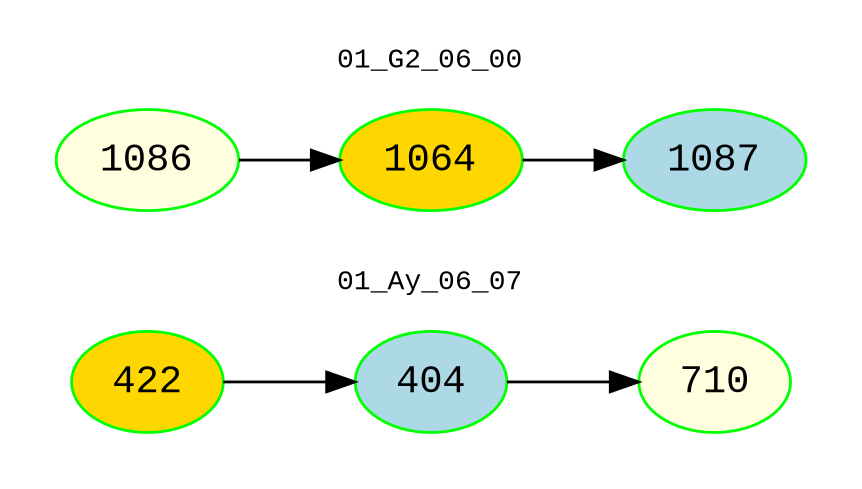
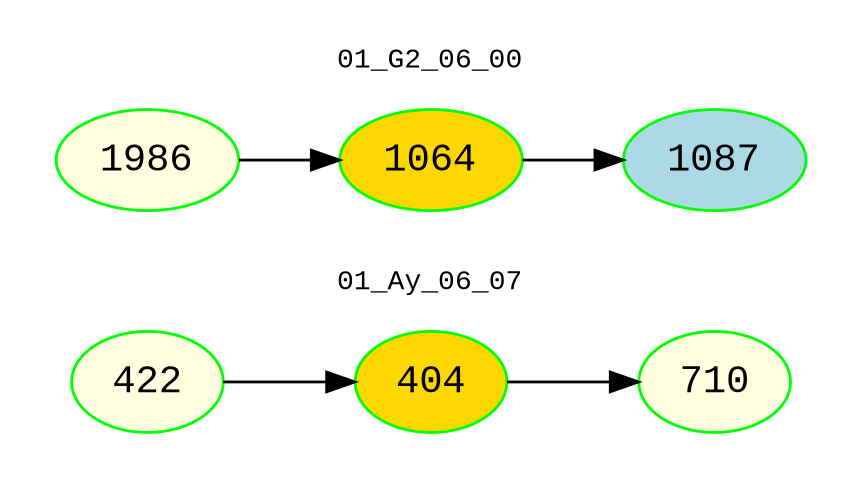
  digraph {
    fontname="Liberation Mono"
    rankdir=LR
    node [color=green fillcolor=gold fontname="Liberation Mono" style=filled]
    edge [color=black fontname="Liberation Mono"]
-   n1 [label=422]
-   n2 [fillcolor=lightblue label=404]
+   n1 [fillcolor=lightyellow label=422]
+   n2 [label=404]
    n3 [fillcolor=lightyellow label=710]
-   n4 [fillcolor=lightyellow label=1086]
+   n4 [fillcolor=lightyellow label=1986]
    n5 [label=1064]
    n6 [fillcolor=lightblue label=1087]
    subgraph cluster_1 {
      color=white
      fontsize=10
      label="01_Ay_06_07"
      n1
      n2
      n3
    }
    subgraph cluster_2 {
      color=white
      fontsize=10
      label="01_G2_06_00"
      n4
      n5
      n6
    }
    n1 -> n2
    n2 -> n3
    n4 -> n5
    n5 -> n6
  }
